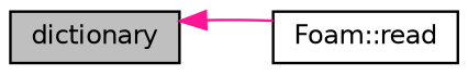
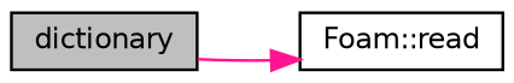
  digraph {
    rankdir=LR
    node [color=black fontname=Helvetica fontsize=10 shape=record]
    n1 [fillcolor=grey75 fontcolor=black height=0.2 label=dictionary style=filled width=0.4]
    n2 [height=0.2 label="Foam::read" width=0.4]
-   n2 -> n1 [color=deeppink fontname=Helvetica fontsize=10 labelfontname=Helvetica labelfontsize=10 style=solid]
+   n1 -> n2 [color=deeppink fontname=Helvetica fontsize=10 labelfontname=Helvetica labelfontsize=10 style=solid]
  }
